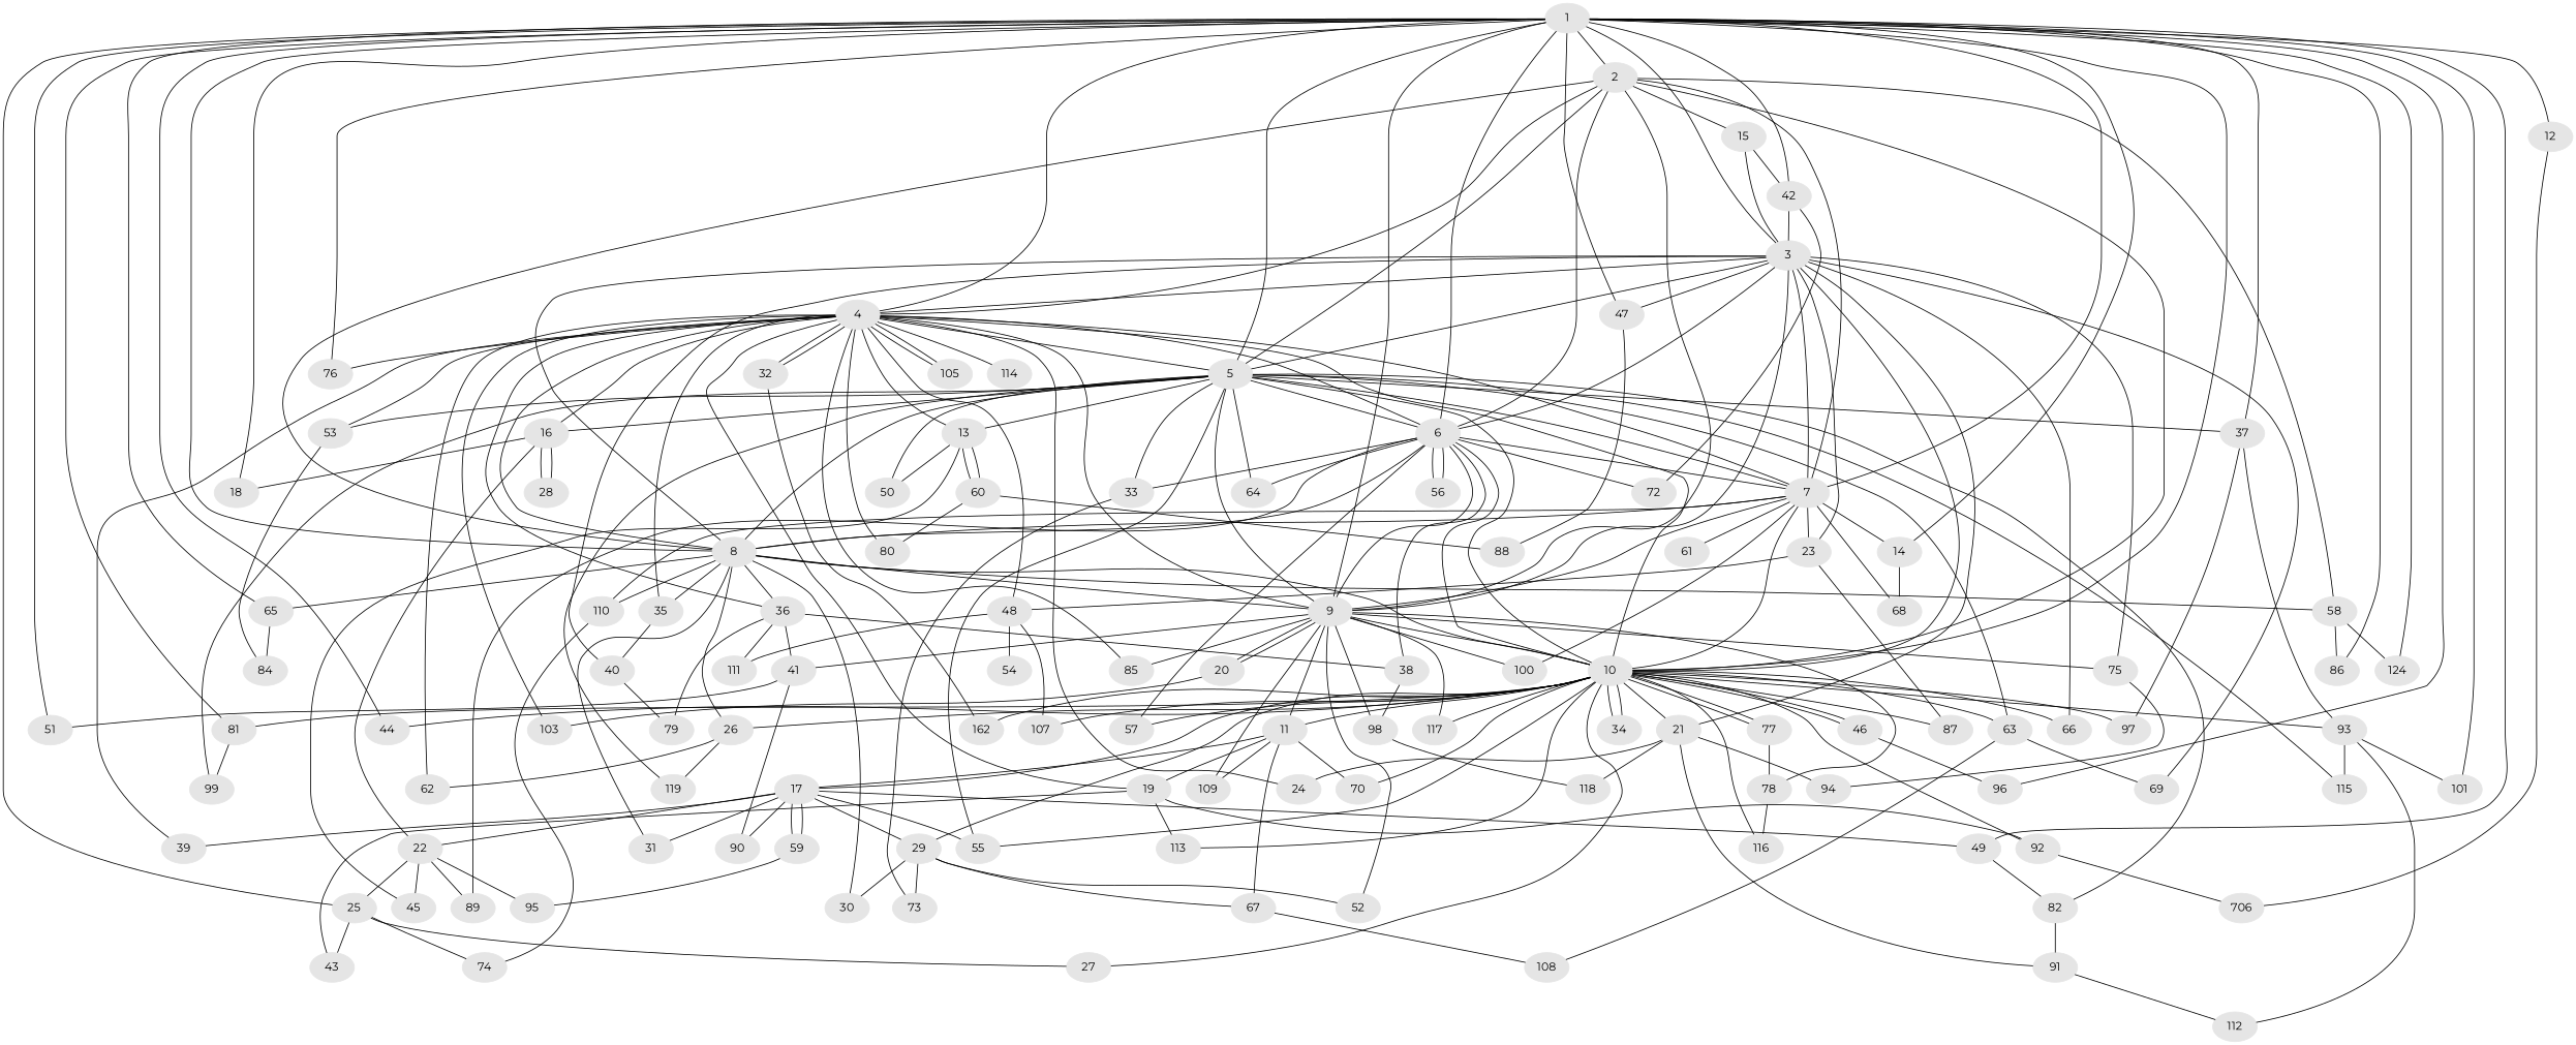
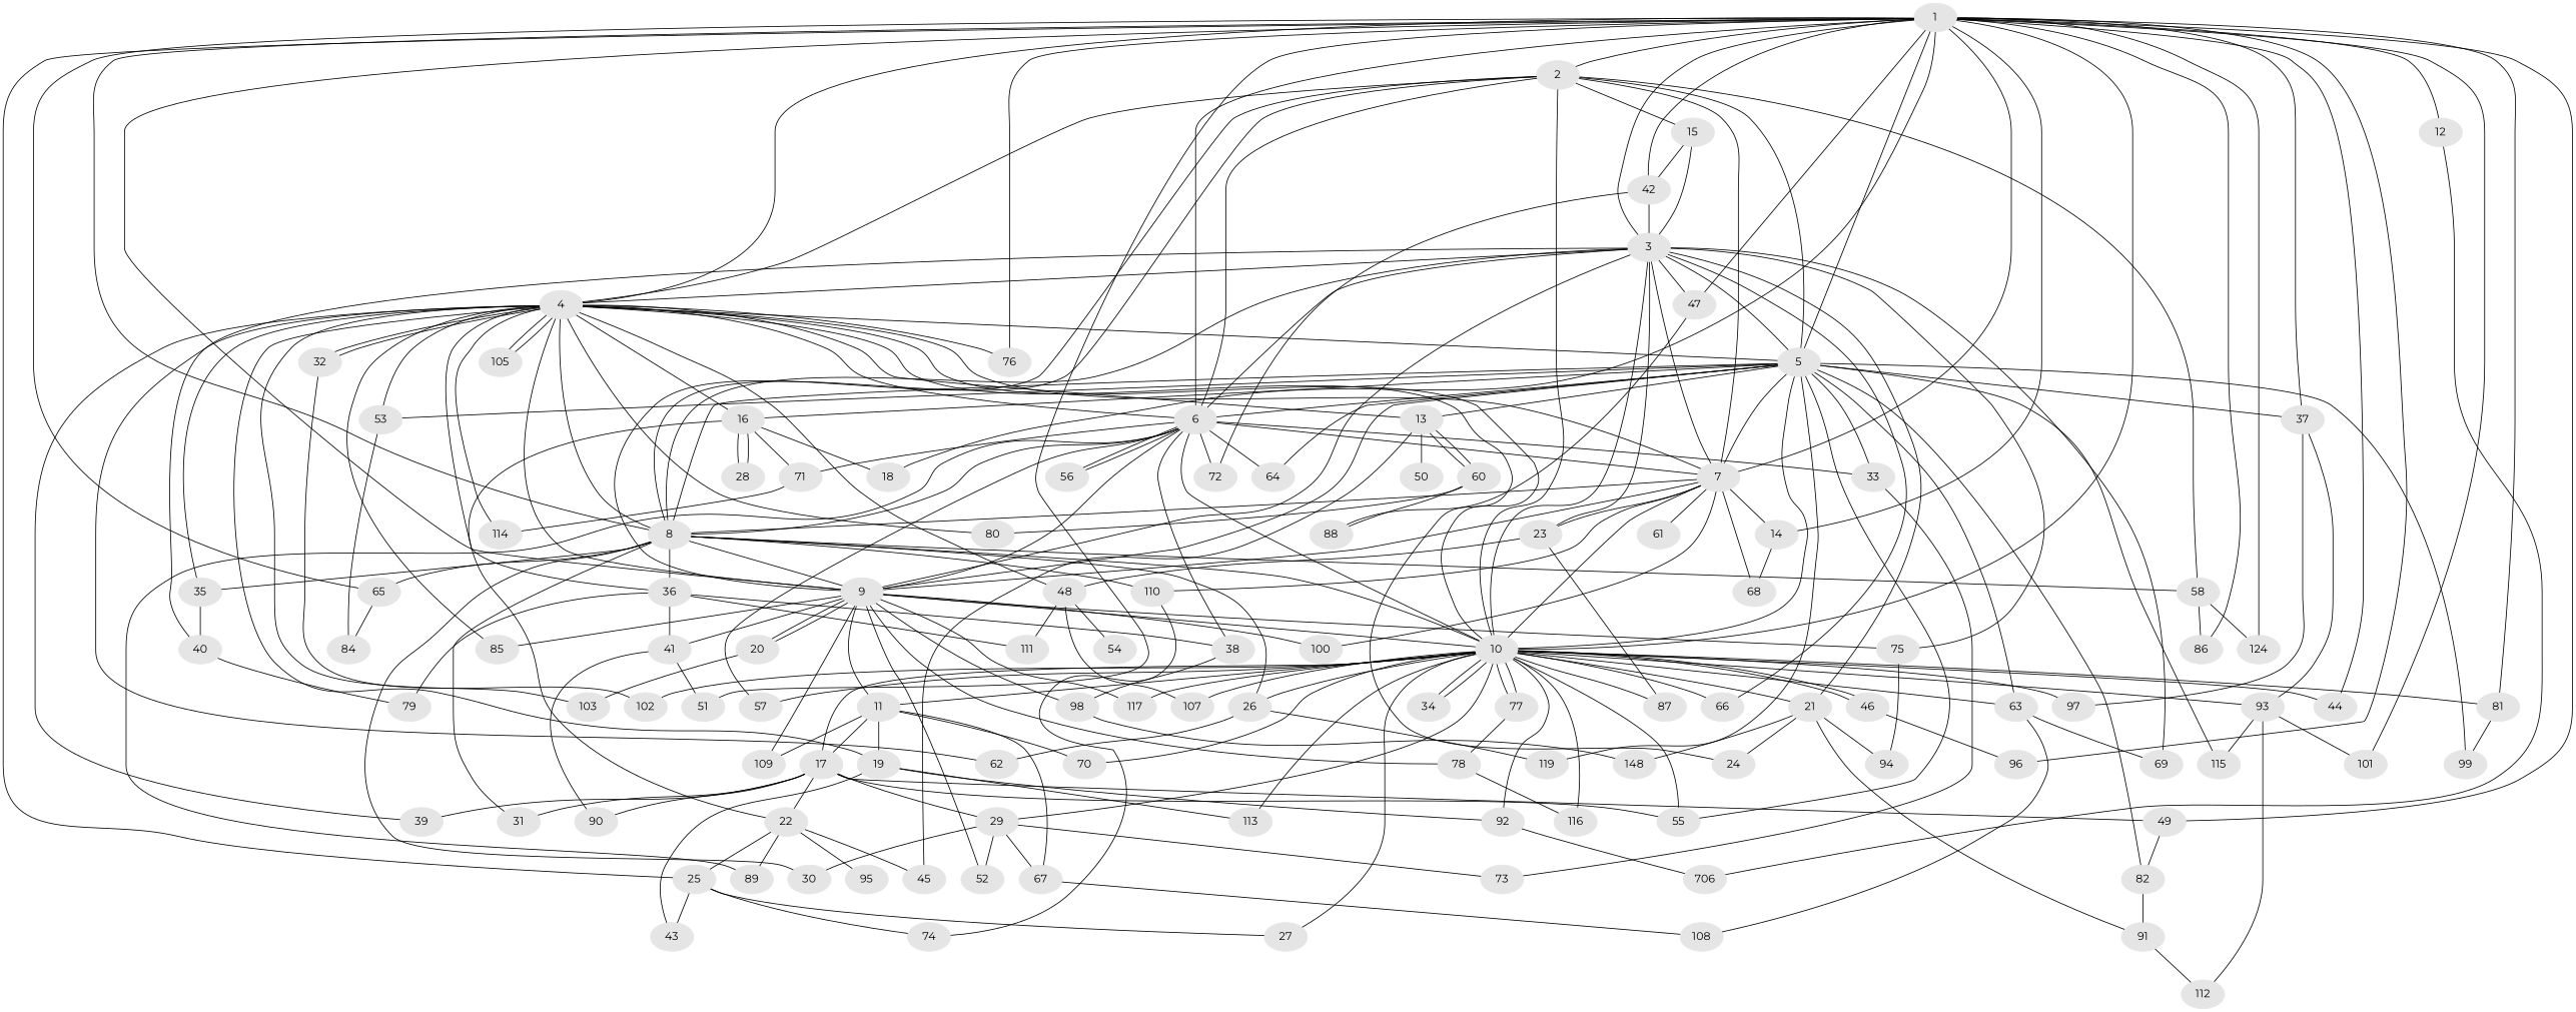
  graph {
    fontname=Montserrat
    node [color=gray90 fontname=Montserrat style=filled]
    edge [fontname=Montserrat]
    1
    2
    3
    4
    5
    6
    7
    8
    9
    10
    12
    14
    18
    25
    37
    42
    44
    47
    49
    51
    65
    76
    81
    86
    96
    101
    n27 [label=124]
    15
    58
    21
    23
    40
    66
    69
    75
    13
    16
    19
    24
    32
    35
    36
    39
    48
    53
    62
    80
    85
    103
    105
    114
    33
    50
    55
    63
    64
    82
    99
    115
    119
    38
    56
    57
+   71
    72
    89
    61
    68
    100
    110
    26
    30
    31
    11
    20
    41
    52
    78
    98
    109
    117
    17
    27
    29
    34
    46
    70
    77
    87
    92
    93
    97
-   102 [label=162]
+   102
    107
    113
    116
    n97 [label=706]
    74
    43
    88
    84
    91
    94
-   118
+   118 [label=148]
    79
    45
    60
    22
    28
    111
    54
    73
    108
    67
    90
-   59
    112
    95
    1 -- 2
    1 -- 3
    1 -- 4
    1 -- 5
    1 -- 6
    1 -- 7
    1 -- 8
    1 -- 9
    1 -- 10
    1 -- 12
    1 -- 14
    1 -- 18
    1 -- 25
    1 -- 37
    1 -- 42
    1 -- 44
    1 -- 47
    1 -- 49
    1 -- 51
    1 -- 65
    1 -- 76
    1 -- 81
    1 -- 86
    1 -- 96
    1 -- 101
    1 -- n27
    2 -- 4
    2 -- 5
    2 -- 6
    2 -- 7
    2 -- 8
    2 -- 9
    2 -- 10
    2 -- 15
    2 -- 58
    3 -- 4
    3 -- 5
    3 -- 6
    3 -- 7
    3 -- 8
    3 -- 9
    3 -- 10
    3 -- 47
    3 -- 15
    3 -- 21
    3 -- 23
    3 -- 40
    3 -- 66
    3 -- 69
    3 -- 75
    4 -- 5
    4 -- 6
    4 -- 7
    4 -- 8
    4 -- 9
    4 -- 10
    4 -- 76
    4 -- 13
    4 -- 16
    4 -- 19
    4 -- 24
    4 -- 32
    4 -- 32
    4 -- 35
    4 -- 36
    4 -- 39
    4 -- 48
    4 -- 53
    4 -- 62
    4 -- 80
    4 -- 85
    4 -- 103
    4 -- 105
    4 -- 105
    4 -- 114
    5 -- 6
    5 -- 7
    5 -- 8
    5 -- 9
    5 -- 10
    5 -- 37
    5 -- 13
    5 -- 16
    5 -- 53
    5 -- 33
-   5 -- 50
    5 -- 55
    5 -- 63
    5 -- 64
    5 -- 82
    5 -- 99
    5 -- 115
    5 -- 119
    6 -- 7
    6 -- 8
    6 -- 9
    6 -- 10
    6 -- 33
    6 -- 64
    6 -- 38
    6 -- 56
    6 -- 56
    6 -- 57
+   6 -- 71
    6 -- 72
    6 -- 89
    7 -- 8
    7 -- 9
    7 -- 10
    7 -- 14
    7 -- 23
    7 -- 61
    7 -- 68
    7 -- 100
    7 -- 110
    8 -- 9
    8 -- 10
    8 -- 65
    8 -- 58
    8 -- 35
    8 -- 36
    8 -- 110
    8 -- 26
    8 -- 30
    8 -- 31
    9 -- 10
    9 -- 75
    9 -- 85
    9 -- 100
    9 -- 11
    9 -- 20
    9 -- 20
    9 -- 41
    9 -- 52
    9 -- 78
    9 -- 98
    9 -- 109
    9 -- 117
    10 -- 44
    10 -- 81
    10 -- 21
    10 -- 66
    10 -- 55
    10 -- 63
    10 -- 57
    10 -- 26
    10 -- 11
    10 -- 117
    10 -- 17
    10 -- 27
    10 -- 29
    10 -- 34
    10 -- 34
    10 -- 46
    10 -- 46
    10 -- 70
    10 -- 77
    10 -- 77
    10 -- 87
    10 -- 92
    10 -- 93
    10 -- 97
    10 -- 102
    10 -- 107
    10 -- 113
    10 -- 116
    12 -- n97
    14 -- 68
    25 -- 27
    25 -- 74
    25 -- 43
    37 -- 93
    37 -- 97
    42 -- 3
    42 -- 72
    47 -- 88
    49 -- 82
    65 -- 84
    81 -- 99
    15 -- 42
    58 -- 86
    58 -- n27
    21 -- 24
    21 -- 91
    21 -- 94
    21 -- 118
    23 -- 48
    23 -- 87
    40 -- 79
    75 -- 94
    13 -- 50
    13 -- 45
    13 -- 60
    13 -- 60
    16 -- 18
+   16 -- 71
    16 -- 22
    16 -- 28
    16 -- 28
    19 -- 92
    19 -- 113
    19 -- 43
    32 -- 102
    35 -- 40
    36 -- 38
    36 -- 41
    36 -- 79
    36 -- 111
    48 -- 107
    48 -- 111
    48 -- 54
    53 -- 84
    33 -- 73
    63 -- 69
    63 -- 108
    82 -- 91
    38 -- 98
+   71 -- 114
    110 -- 74
    26 -- 62
    26 -- 119
    11 -- 19
    11 -- 109
    11 -- 17
    11 -- 70
    11 -- 67
    20 -- 103
    41 -- 51
    41 -- 90
    78 -- 116
    98 -- 118
    17 -- 49
    17 -- 39
    17 -- 55
    17 -- 31
    17 -- 29
    17 -- 22
    17 -- 90
-   17 -- 59
-   17 -- 59
    29 -- 30
    29 -- 52
    29 -- 73
    29 -- 67
    46 -- 96
    77 -- 78
    92 -- n97
    93 -- 101
    93 -- 115
    93 -- 112
    91 -- 112
    60 -- 80
    60 -- 88
    22 -- 25
    22 -- 89
    22 -- 45
    22 -- 95
    67 -- 108
-   59 -- 95
  }
